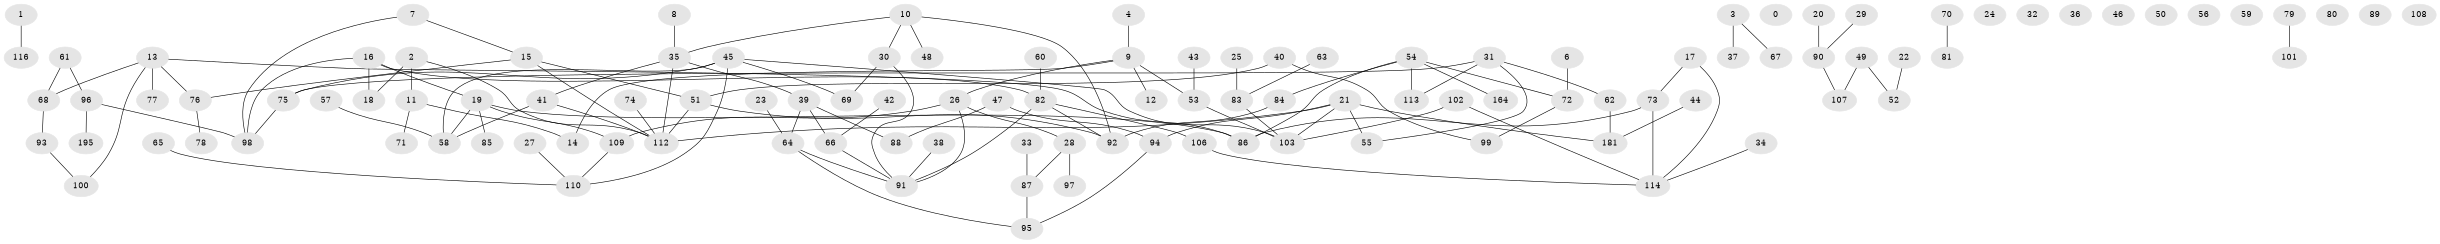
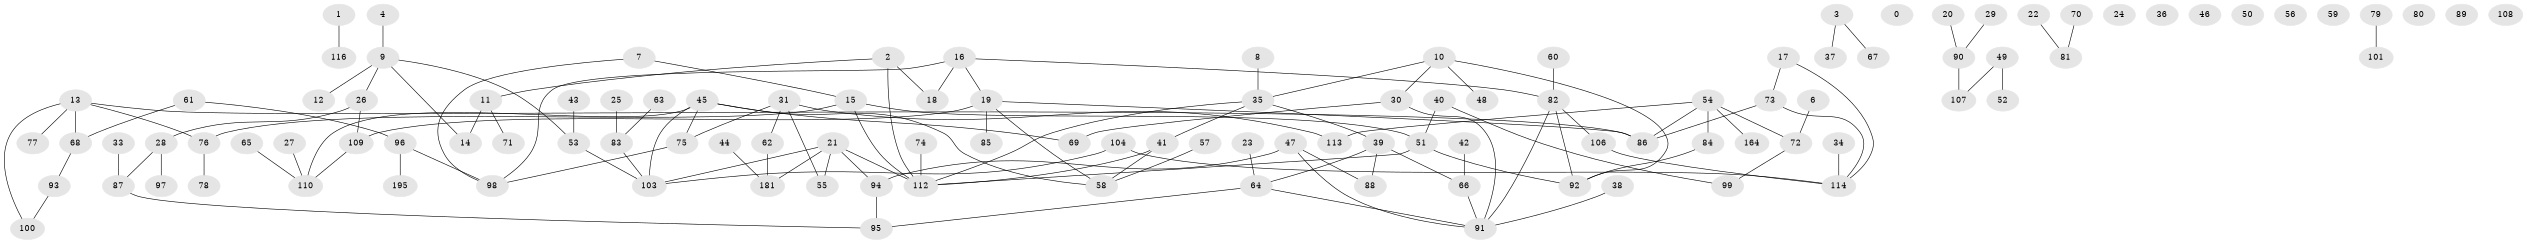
  graph {
    node [color=gray90 style=filled]
    1
    116
    2
    11
    18
    112
    14
    71
    3
    37
    67
    4
    9
    12
    26
    53
    n17 [label=0]
    6
    72
    99
    7
    15
    98
    76
    51
    8
    35
    39
    41
    109
    28
    91
    103
    10
    30
    48
    92
    69
    13
    68
    77
    86
    100
    21
    55
    94
    n47 [label=181]
    93
    78
    16
    19
    82
    58
    85
    106
    17
    73
    114
    110
    20
    90
    107
    95
    22
    81
    23
    64
    24
    25
    83
    87
    97
    27
    29
    61
    96
    31
    62
    75
    113
-   32
    33
    34
    66
    88
    36
    38
    40
    42
    43
    44
    45
    46
    47
    49
    52
    50
    54
    84
    n100 [label=164]
    56
    57
    59
    60
    n105 [label=195]
    63
    65
    70
    74
    79
    101
    80
    89
-   102
+   102 [label=104]
    108
    1 -- 116
    2 -- 11
    2 -- 18
    2 -- 112
    11 -- 14
    11 -- 71
    3 -- 37
    3 -- 67
    4 -- 9
    9 -- 14
    9 -- 12
    9 -- 26
    9 -- 53
    26 -- 109
    26 -- 28
-   26 -- 91
+   47 -- 91
    53 -- 103
    6 -- 72
    72 -- 99
    7 -- 15
    7 -- 98
    15 -- 112
    15 -- 76
    15 -- 51
    76 -- 78
    51 -- 112
    51 -- 92
    8 -- 35
    35 -- 112
    35 -- 39
    35 -- 41
    39 -- 64
    39 -- 66
    39 -- 88
    41 -- 112
    41 -- 58
    109 -- 110
    28 -- 87
    28 -- 97
    10 -- 35
    10 -- 30
    10 -- 48
    10 -- 92
    30 -- 91
    30 -- 69
    13 -- 76
    13 -- 68
    13 -- 77
    13 -- 86
    13 -- 100
    68 -- 93
    21 -- 112
    21 -- 103
    21 -- 55
    21 -- 94
    21 -- n47
    94 -- 95
    93 -- 100
    16 -- 18
    16 -- 98
    16 -- 19
    16 -- 82
    19 -- 109
    19 -- 86
    19 -- 58
    19 -- 85
    82 -- 91
    82 -- 92
    82 -- 106
    106 -- 114
    17 -- 73
    17 -- 114
    73 -- 86
    73 -- 114
    20 -- 90
    90 -- 107
-   22 -- 52
+   22 -- 81
    23 -- 64
    64 -- 91
    64 -- 95
    25 -- 83
    83 -- 103
    87 -- 95
    27 -- 110
    29 -- 90
    61 -- 68
    61 -- 96
    96 -- 98
    96 -- n105
    31 -- 55
    31 -- 62
    31 -- 75
    31 -- 113
    62 -- n47
    75 -- 98
    33 -- 87
    34 -- 114
    66 -- 91
    38 -- 91
    40 -- 99
    40 -- 51
    42 -- 66
    43 -- 53
    44 -- n47
    45 -- 103
    45 -- 69
    45 -- 58
    45 -- 110
    45 -- 75
    47 -- 94
    47 -- 88
    49 -- 107
    49 -- 52
    54 -- 72
    54 -- 86
    54 -- 113
    54 -- 84
    54 -- n100
    84 -- 92
    57 -- 58
    60 -- 82
    63 -- 83
    65 -- 110
    70 -- 81
    74 -- 112
    79 -- 101
    102 -- 103
    102 -- 114
  }
